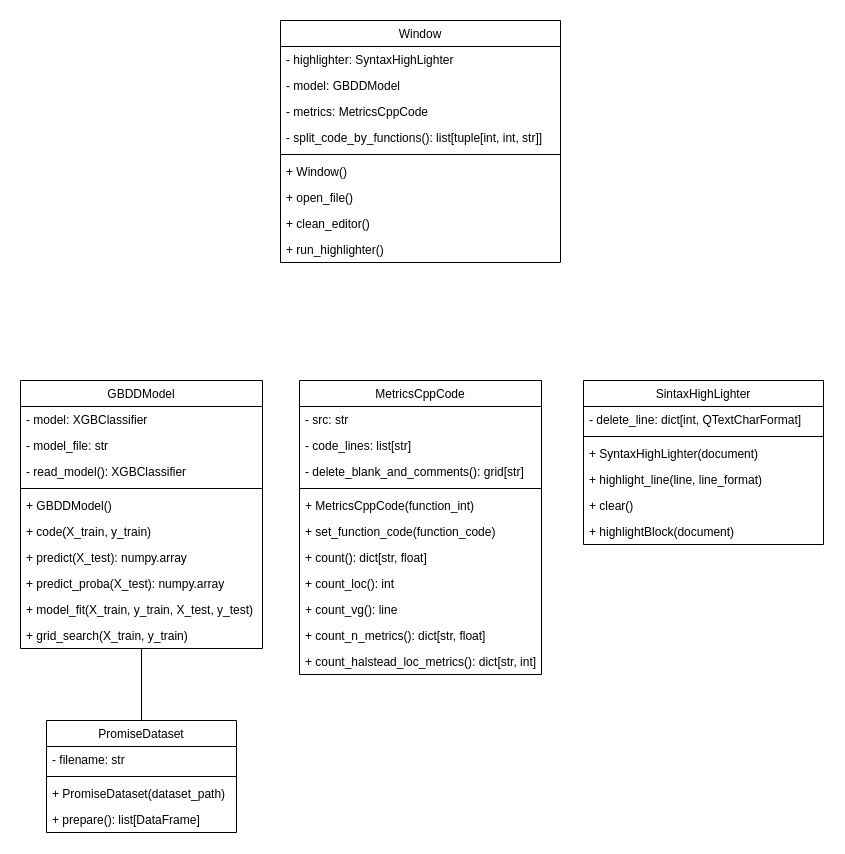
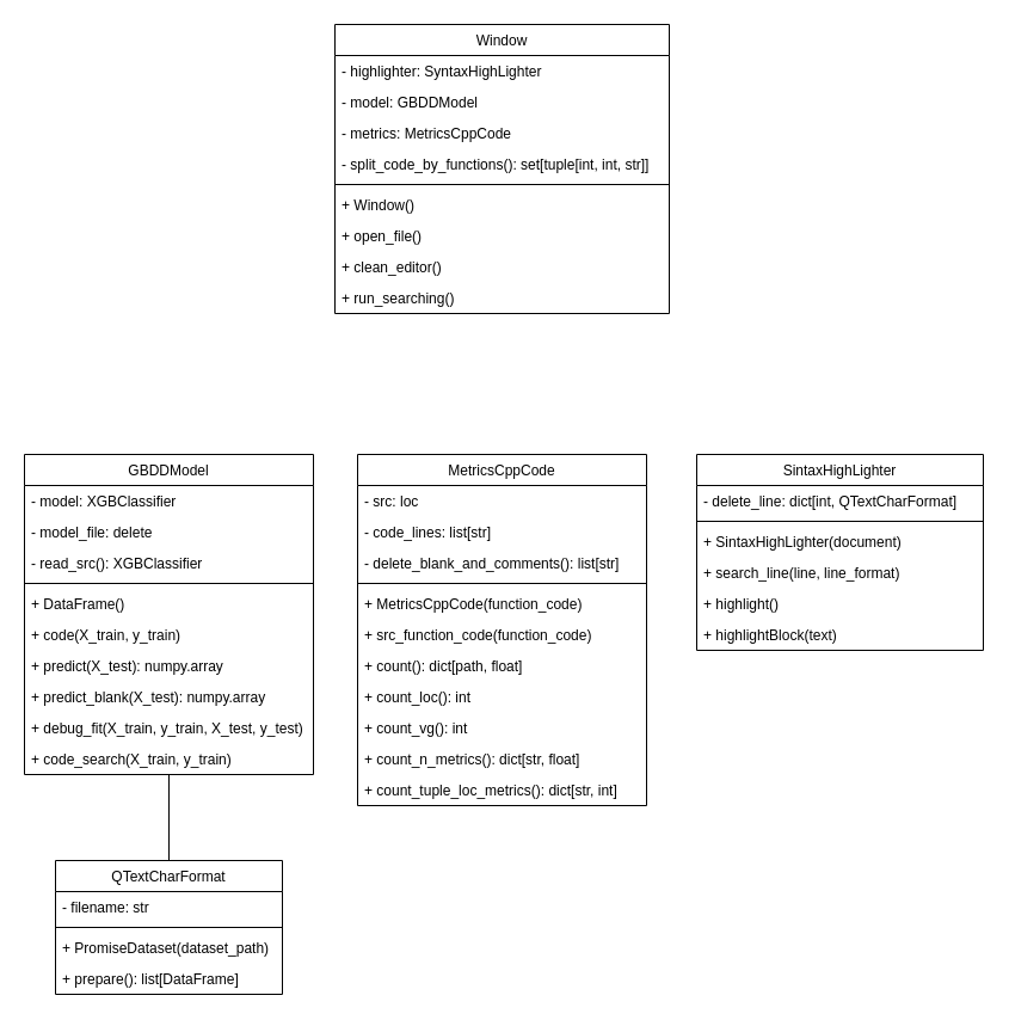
  <mxCell id="0" />
  <mxCell id="1" parent="0" />
  <mxCell id="2" value="GBDDModel" style="swimlane;fontStyle=0;align=center;verticalAlign=top;childLayout=stackLayout;horizontal=1;startSize=26;horizontalStack=0;resizeParent=1;resizeLast=0;collapsible=1;marginBottom=0;rounded=0;shadow=0;strokeWidth=1;" parent="1" vertex="1"><mxGeometry x="20" y="380" width="242" height="268" as="geometry"><mxRectangle x="550" y="140" width="160" height="26" as="alternateBounds" /></mxGeometry></mxCell>
  <mxCell id="3" value="- model: XGBClassifier" style="text;align=left;verticalAlign=top;spacingLeft=4;spacingRight=4;overflow=hidden;rotatable=0;points=[[0,0.5],[1,0.5]];portConstraint=eastwest;" parent="2" vertex="1"><mxGeometry y="26" width="242" height="26" as="geometry" /></mxCell>
- <mxCell id="4" value="- model_file: str" style="text;align=left;verticalAlign=top;spacingLeft=4;spacingRight=4;overflow=hidden;rotatable=0;points=[[0,0.5],[1,0.5]];portConstraint=eastwest;rounded=0;shadow=0;html=0;" parent="2" vertex="1"><mxGeometry y="52" width="242" height="26" as="geometry" /></mxCell>
- <mxCell id="5" value="- read_model(): XGBClassifier" style="text;align=left;verticalAlign=top;spacingLeft=4;spacingRight=4;overflow=hidden;rotatable=0;points=[[0,0.5],[1,0.5]];portConstraint=eastwest;rounded=0;shadow=0;html=0;" vertex="1" parent="2"><mxGeometry y="78" width="242" height="26" as="geometry" /></mxCell>
+ <mxCell id="4" value="- model_file: delete" style="text;align=left;verticalAlign=top;spacingLeft=4;spacingRight=4;overflow=hidden;rotatable=0;points=[[0,0.5],[1,0.5]];portConstraint=eastwest;rounded=0;shadow=0;html=0;" parent="2" vertex="1"><mxGeometry y="52" width="242" height="26" as="geometry" /></mxCell>
+ <mxCell id="5" value="- read_src(): XGBClassifier" style="text;align=left;verticalAlign=top;spacingLeft=4;spacingRight=4;overflow=hidden;rotatable=0;points=[[0,0.5],[1,0.5]];portConstraint=eastwest;rounded=0;shadow=0;html=0;" vertex="1" parent="2"><mxGeometry y="78" width="242" height="26" as="geometry" /></mxCell>
  <mxCell id="6" value="" style="line;html=1;strokeWidth=1;align=left;verticalAlign=middle;spacingTop=-1;spacingLeft=3;spacingRight=3;rotatable=0;labelPosition=right;points=[];portConstraint=eastwest;" parent="2" vertex="1"><mxGeometry y="104" width="242" height="8" as="geometry" /></mxCell>
- <mxCell id="7" value="+ GBDDModel()" style="text;align=left;verticalAlign=top;spacingLeft=4;spacingRight=4;overflow=hidden;rotatable=0;points=[[0,0.5],[1,0.5]];portConstraint=eastwest;" parent="2" vertex="1"><mxGeometry y="112" width="242" height="26" as="geometry" /></mxCell>
+ <mxCell id="7" value="+ DataFrame()" style="text;align=left;verticalAlign=top;spacingLeft=4;spacingRight=4;overflow=hidden;rotatable=0;points=[[0,0.5],[1,0.5]];portConstraint=eastwest;" parent="2" vertex="1"><mxGeometry y="112" width="242" height="26" as="geometry" /></mxCell>
  <mxCell id="8" value="+ code(X_train, y_train)" style="text;align=left;verticalAlign=top;spacingLeft=4;spacingRight=4;overflow=hidden;rotatable=0;points=[[0,0.5],[1,0.5]];portConstraint=eastwest;" vertex="1" parent="2"><mxGeometry y="138" width="242" height="26" as="geometry" /></mxCell>
  <mxCell id="9" value="+ predict(X_test): numpy.array" style="text;align=left;verticalAlign=top;spacingLeft=4;spacingRight=4;overflow=hidden;rotatable=0;points=[[0,0.5],[1,0.5]];portConstraint=eastwest;" parent="2" vertex="1"><mxGeometry y="164" width="242" height="26" as="geometry" /></mxCell>
- <mxCell id="10" value="+ predict_proba(X_test): numpy.array" style="text;align=left;verticalAlign=top;spacingLeft=4;spacingRight=4;overflow=hidden;rotatable=0;points=[[0,0.5],[1,0.5]];portConstraint=eastwest;" vertex="1" parent="2"><mxGeometry y="190" width="242" height="26" as="geometry" /></mxCell>
- <mxCell id="11" value="+ model_fit(X_train, y_train, X_test, y_test)" style="text;align=left;verticalAlign=top;spacingLeft=4;spacingRight=4;overflow=hidden;rotatable=0;points=[[0,0.5],[1,0.5]];portConstraint=eastwest;" vertex="1" parent="2"><mxGeometry y="216" width="242" height="26" as="geometry" /></mxCell>
- <mxCell id="12" value="+ grid_search(X_train, y_train)" style="text;align=left;verticalAlign=top;spacingLeft=4;spacingRight=4;overflow=hidden;rotatable=0;points=[[0,0.5],[1,0.5]];portConstraint=eastwest;" vertex="1" parent="2"><mxGeometry y="242" width="242" height="26" as="geometry" /></mxCell>
- <mxCell id="13" value="PromiseDataset" style="swimlane;fontStyle=0;align=center;verticalAlign=top;childLayout=stackLayout;horizontal=1;startSize=26;horizontalStack=0;resizeParent=1;resizeLast=0;collapsible=1;marginBottom=0;rounded=0;shadow=0;strokeWidth=1;" vertex="1" parent="1"><mxGeometry x="46" y="720" width="190" height="112" as="geometry"><mxRectangle x="550" y="140" width="160" height="26" as="alternateBounds" /></mxGeometry></mxCell>
+ <mxCell id="10" value="+ predict_blank(X_test): numpy.array" style="text;align=left;verticalAlign=top;spacingLeft=4;spacingRight=4;overflow=hidden;rotatable=0;points=[[0,0.5],[1,0.5]];portConstraint=eastwest;" vertex="1" parent="2"><mxGeometry y="190" width="242" height="26" as="geometry" /></mxCell>
+ <mxCell id="11" value="+ debug_fit(X_train, y_train, X_test, y_test)" style="text;align=left;verticalAlign=top;spacingLeft=4;spacingRight=4;overflow=hidden;rotatable=0;points=[[0,0.5],[1,0.5]];portConstraint=eastwest;" vertex="1" parent="2"><mxGeometry y="216" width="242" height="26" as="geometry" /></mxCell>
+ <mxCell id="12" value="+ code_search(X_train, y_train)" style="text;align=left;verticalAlign=top;spacingLeft=4;spacingRight=4;overflow=hidden;rotatable=0;points=[[0,0.5],[1,0.5]];portConstraint=eastwest;" vertex="1" parent="2"><mxGeometry y="242" width="242" height="26" as="geometry" /></mxCell>
+ <mxCell id="13" value="QTextCharFormat" style="swimlane;fontStyle=0;align=center;verticalAlign=top;childLayout=stackLayout;horizontal=1;startSize=26;horizontalStack=0;resizeParent=1;resizeLast=0;collapsible=1;marginBottom=0;rounded=0;shadow=0;strokeWidth=1;" vertex="1" parent="1"><mxGeometry x="46" y="720" width="190" height="112" as="geometry"><mxRectangle x="550" y="140" width="160" height="26" as="alternateBounds" /></mxGeometry></mxCell>
  <mxCell id="14" value="- filename: str" style="text;align=left;verticalAlign=top;spacingLeft=4;spacingRight=4;overflow=hidden;rotatable=0;points=[[0,0.5],[1,0.5]];portConstraint=eastwest;" vertex="1" parent="13"><mxGeometry y="26" width="190" height="26" as="geometry" /></mxCell>
  <mxCell id="15" value="" style="line;html=1;strokeWidth=1;align=left;verticalAlign=middle;spacingTop=-1;spacingLeft=3;spacingRight=3;rotatable=0;labelPosition=right;points=[];portConstraint=eastwest;" vertex="1" parent="13"><mxGeometry y="52" width="190" height="8" as="geometry" /></mxCell>
  <mxCell id="16" value="+ PromiseDataset(dataset_path)" style="text;align=left;verticalAlign=top;spacingLeft=4;spacingRight=4;overflow=hidden;rotatable=0;points=[[0,0.5],[1,0.5]];portConstraint=eastwest;" vertex="1" parent="13"><mxGeometry y="60" width="190" height="26" as="geometry" /></mxCell>
  <mxCell id="17" value="+ prepare(): list[DataFrame]" style="text;align=left;verticalAlign=top;spacingLeft=4;spacingRight=4;overflow=hidden;rotatable=0;points=[[0,0.5],[1,0.5]];portConstraint=eastwest;" vertex="1" parent="13"><mxGeometry y="86" width="190" height="26" as="geometry" /></mxCell>
  <mxCell id="18" value="MetricsCppCode" style="swimlane;fontStyle=0;align=center;verticalAlign=top;childLayout=stackLayout;horizontal=1;startSize=26;horizontalStack=0;resizeParent=1;resizeLast=0;collapsible=1;marginBottom=0;rounded=0;shadow=0;strokeWidth=1;" vertex="1" parent="1"><mxGeometry x="299" y="380" width="242" height="294" as="geometry"><mxRectangle x="550" y="140" width="160" height="26" as="alternateBounds" /></mxGeometry></mxCell>
- <mxCell id="19" value="- src: str" style="text;align=left;verticalAlign=top;spacingLeft=4;spacingRight=4;overflow=hidden;rotatable=0;points=[[0,0.5],[1,0.5]];portConstraint=eastwest;" vertex="1" parent="18"><mxGeometry y="26" width="242" height="26" as="geometry" /></mxCell>
+ <mxCell id="19" value="- src: loc" style="text;align=left;verticalAlign=top;spacingLeft=4;spacingRight=4;overflow=hidden;rotatable=0;points=[[0,0.5],[1,0.5]];portConstraint=eastwest;" vertex="1" parent="18"><mxGeometry y="26" width="242" height="26" as="geometry" /></mxCell>
  <mxCell id="20" value="- code_lines: list[str]" style="text;align=left;verticalAlign=top;spacingLeft=4;spacingRight=4;overflow=hidden;rotatable=0;points=[[0,0.5],[1,0.5]];portConstraint=eastwest;rounded=0;shadow=0;html=0;" vertex="1" parent="18"><mxGeometry y="52" width="242" height="26" as="geometry" /></mxCell>
- <mxCell id="21" value="- delete_blank_and_comments(): grid[str]" style="text;align=left;verticalAlign=top;spacingLeft=4;spacingRight=4;overflow=hidden;rotatable=0;points=[[0,0.5],[1,0.5]];portConstraint=eastwest;rounded=0;shadow=0;html=0;" vertex="1" parent="18"><mxGeometry y="78" width="242" height="26" as="geometry" /></mxCell>
+ <mxCell id="21" value="- delete_blank_and_comments(): list[str]" style="text;align=left;verticalAlign=top;spacingLeft=4;spacingRight=4;overflow=hidden;rotatable=0;points=[[0,0.5],[1,0.5]];portConstraint=eastwest;rounded=0;shadow=0;html=0;" vertex="1" parent="18"><mxGeometry y="78" width="242" height="26" as="geometry" /></mxCell>
  <mxCell id="22" value="" style="line;html=1;strokeWidth=1;align=left;verticalAlign=middle;spacingTop=-1;spacingLeft=3;spacingRight=3;rotatable=0;labelPosition=right;points=[];portConstraint=eastwest;" vertex="1" parent="18"><mxGeometry y="104" width="242" height="8" as="geometry" /></mxCell>
- <mxCell id="23" value="+ MetricsCppCode(function_int)" style="text;align=left;verticalAlign=top;spacingLeft=4;spacingRight=4;overflow=hidden;rotatable=0;points=[[0,0.5],[1,0.5]];portConstraint=eastwest;" vertex="1" parent="18"><mxGeometry y="112" width="242" height="26" as="geometry" /></mxCell>
- <mxCell id="24" value="+ set_function_code(function_code)" style="text;align=left;verticalAlign=top;spacingLeft=4;spacingRight=4;overflow=hidden;rotatable=0;points=[[0,0.5],[1,0.5]];portConstraint=eastwest;" vertex="1" parent="18"><mxGeometry y="138" width="242" height="26" as="geometry" /></mxCell>
- <mxCell id="25" value="+ count(): dict[str, float]" style="text;align=left;verticalAlign=top;spacingLeft=4;spacingRight=4;overflow=hidden;rotatable=0;points=[[0,0.5],[1,0.5]];portConstraint=eastwest;" vertex="1" parent="18"><mxGeometry y="164" width="242" height="26" as="geometry" /></mxCell>
+ <mxCell id="23" value="+ MetricsCppCode(function_code)" style="text;align=left;verticalAlign=top;spacingLeft=4;spacingRight=4;overflow=hidden;rotatable=0;points=[[0,0.5],[1,0.5]];portConstraint=eastwest;" vertex="1" parent="18"><mxGeometry y="112" width="242" height="26" as="geometry" /></mxCell>
+ <mxCell id="24" value="+ src_function_code(function_code)" style="text;align=left;verticalAlign=top;spacingLeft=4;spacingRight=4;overflow=hidden;rotatable=0;points=[[0,0.5],[1,0.5]];portConstraint=eastwest;" vertex="1" parent="18"><mxGeometry y="138" width="242" height="26" as="geometry" /></mxCell>
+ <mxCell id="25" value="+ count(): dict[path, float]" style="text;align=left;verticalAlign=top;spacingLeft=4;spacingRight=4;overflow=hidden;rotatable=0;points=[[0,0.5],[1,0.5]];portConstraint=eastwest;" vertex="1" parent="18"><mxGeometry y="164" width="242" height="26" as="geometry" /></mxCell>
  <mxCell id="26" value="+ count_loc(): int" style="text;align=left;verticalAlign=top;spacingLeft=4;spacingRight=4;overflow=hidden;rotatable=0;points=[[0,0.5],[1,0.5]];portConstraint=eastwest;" vertex="1" parent="18"><mxGeometry y="190" width="242" height="26" as="geometry" /></mxCell>
- <mxCell id="27" value="+ count_vg(): line" style="text;align=left;verticalAlign=top;spacingLeft=4;spacingRight=4;overflow=hidden;rotatable=0;points=[[0,0.5],[1,0.5]];portConstraint=eastwest;" vertex="1" parent="18"><mxGeometry y="216" width="242" height="26" as="geometry" /></mxCell>
+ <mxCell id="27" value="+ count_vg(): int" style="text;align=left;verticalAlign=top;spacingLeft=4;spacingRight=4;overflow=hidden;rotatable=0;points=[[0,0.5],[1,0.5]];portConstraint=eastwest;" vertex="1" parent="18"><mxGeometry y="216" width="242" height="26" as="geometry" /></mxCell>
  <mxCell id="28" value="+ count_n_metrics(): dict[str, float]" style="text;align=left;verticalAlign=top;spacingLeft=4;spacingRight=4;overflow=hidden;rotatable=0;points=[[0,0.5],[1,0.5]];portConstraint=eastwest;" vertex="1" parent="18"><mxGeometry y="242" width="242" height="26" as="geometry" /></mxCell>
- <mxCell id="29" value="+ count_halstead_loc_metrics(): dict[str, int]" style="text;align=left;verticalAlign=top;spacingLeft=4;spacingRight=4;overflow=hidden;rotatable=0;points=[[0,0.5],[1,0.5]];portConstraint=eastwest;" vertex="1" parent="18"><mxGeometry y="268" width="242" height="26" as="geometry" /></mxCell>
+ <mxCell id="29" value="+ count_tuple_loc_metrics(): dict[str, int]" style="text;align=left;verticalAlign=top;spacingLeft=4;spacingRight=4;overflow=hidden;rotatable=0;points=[[0,0.5],[1,0.5]];portConstraint=eastwest;" vertex="1" parent="18"><mxGeometry y="268" width="242" height="26" as="geometry" /></mxCell>
  <mxCell id="30" value="SintaxHighLighter" style="swimlane;fontStyle=0;align=center;verticalAlign=top;childLayout=stackLayout;horizontal=1;startSize=26;horizontalStack=0;resizeParent=1;resizeLast=0;collapsible=1;marginBottom=0;rounded=0;shadow=0;strokeWidth=1;" vertex="1" parent="1"><mxGeometry x="583" y="380" width="240" height="164" as="geometry"><mxRectangle x="550" y="140" width="160" height="26" as="alternateBounds" /></mxGeometry></mxCell>
  <mxCell id="31" value="- delete_line: dict[int, QTextCharFormat]" style="text;align=left;verticalAlign=top;spacingLeft=4;spacingRight=4;overflow=hidden;rotatable=0;points=[[0,0.5],[1,0.5]];portConstraint=eastwest;" vertex="1" parent="30"><mxGeometry y="26" width="240" height="26" as="geometry" /></mxCell>
  <mxCell id="32" value="" style="line;html=1;strokeWidth=1;align=left;verticalAlign=middle;spacingTop=-1;spacingLeft=3;spacingRight=3;rotatable=0;labelPosition=right;points=[];portConstraint=eastwest;" vertex="1" parent="30"><mxGeometry y="52" width="240" height="8" as="geometry" /></mxCell>
- <mxCell id="33" value="+ SyntaxHighLighter(document)" style="text;align=left;verticalAlign=top;spacingLeft=4;spacingRight=4;overflow=hidden;rotatable=0;points=[[0,0.5],[1,0.5]];portConstraint=eastwest;" vertex="1" parent="30"><mxGeometry y="60" width="240" height="26" as="geometry" /></mxCell>
- <mxCell id="34" value="+ highlight_line(line, line_format)" style="text;align=left;verticalAlign=top;spacingLeft=4;spacingRight=4;overflow=hidden;rotatable=0;points=[[0,0.5],[1,0.5]];portConstraint=eastwest;" vertex="1" parent="30"><mxGeometry y="86" width="240" height="26" as="geometry" /></mxCell>
- <mxCell id="35" value="+ clear()" style="text;align=left;verticalAlign=top;spacingLeft=4;spacingRight=4;overflow=hidden;rotatable=0;points=[[0,0.5],[1,0.5]];portConstraint=eastwest;" vertex="1" parent="30"><mxGeometry y="112" width="240" height="26" as="geometry" /></mxCell>
- <mxCell id="36" value="+ highlightBlock(document)" style="text;align=left;verticalAlign=top;spacingLeft=4;spacingRight=4;overflow=hidden;rotatable=0;points=[[0,0.5],[1,0.5]];portConstraint=eastwest;" vertex="1" parent="30"><mxGeometry y="138" width="240" height="26" as="geometry" /></mxCell>
+ <mxCell id="33" value="+ SintaxHighLighter(document)" style="text;align=left;verticalAlign=top;spacingLeft=4;spacingRight=4;overflow=hidden;rotatable=0;points=[[0,0.5],[1,0.5]];portConstraint=eastwest;" vertex="1" parent="30"><mxGeometry y="60" width="240" height="26" as="geometry" /></mxCell>
+ <mxCell id="34" value="+ search_line(line, line_format)" style="text;align=left;verticalAlign=top;spacingLeft=4;spacingRight=4;overflow=hidden;rotatable=0;points=[[0,0.5],[1,0.5]];portConstraint=eastwest;" vertex="1" parent="30"><mxGeometry y="86" width="240" height="26" as="geometry" /></mxCell>
+ <mxCell id="35" value="+ highlight()" style="text;align=left;verticalAlign=top;spacingLeft=4;spacingRight=4;overflow=hidden;rotatable=0;points=[[0,0.5],[1,0.5]];portConstraint=eastwest;" vertex="1" parent="30"><mxGeometry y="112" width="240" height="26" as="geometry" /></mxCell>
+ <mxCell id="36" value="+ highlightBlock(text)" style="text;align=left;verticalAlign=top;spacingLeft=4;spacingRight=4;overflow=hidden;rotatable=0;points=[[0,0.5],[1,0.5]];portConstraint=eastwest;" vertex="1" parent="30"><mxGeometry y="138" width="240" height="26" as="geometry" /></mxCell>
  <mxCell id="37" value="Window" style="swimlane;fontStyle=0;align=center;verticalAlign=top;childLayout=stackLayout;horizontal=1;startSize=26;horizontalStack=0;resizeParent=1;resizeLast=0;collapsible=1;marginBottom=0;rounded=0;shadow=0;strokeWidth=1;" vertex="1" parent="1"><mxGeometry x="280" y="20" width="280" height="242" as="geometry"><mxRectangle x="550" y="140" width="160" height="26" as="alternateBounds" /></mxGeometry></mxCell>
  <mxCell id="38" value="- highlighter: SyntaxHighLighter" style="text;align=left;verticalAlign=top;spacingLeft=4;spacingRight=4;overflow=hidden;rotatable=0;points=[[0,0.5],[1,0.5]];portConstraint=eastwest;" vertex="1" parent="37"><mxGeometry y="26" width="280" height="26" as="geometry" /></mxCell>
  <mxCell id="39" value="- model: GBDDModel" style="text;align=left;verticalAlign=top;spacingLeft=4;spacingRight=4;overflow=hidden;rotatable=0;points=[[0,0.5],[1,0.5]];portConstraint=eastwest;rounded=0;shadow=0;html=0;" vertex="1" parent="37"><mxGeometry y="52" width="280" height="26" as="geometry" /></mxCell>
  <mxCell id="40" value="- metrics: MetricsCppCode" style="text;align=left;verticalAlign=top;spacingLeft=4;spacingRight=4;overflow=hidden;rotatable=0;points=[[0,0.5],[1,0.5]];portConstraint=eastwest;rounded=0;shadow=0;html=0;" vertex="1" parent="37"><mxGeometry y="78" width="280" height="26" as="geometry" /></mxCell>
- <mxCell id="41" value="- split_code_by_functions(): list[tuple[int, int, str]]" style="text;align=left;verticalAlign=top;spacingLeft=4;spacingRight=4;overflow=hidden;rotatable=0;points=[[0,0.5],[1,0.5]];portConstraint=eastwest;rounded=0;shadow=0;html=0;" vertex="1" parent="37"><mxGeometry y="104" width="280" height="26" as="geometry" /></mxCell>
+ <mxCell id="41" value="- split_code_by_functions(): set[tuple[int, int, str]]" style="text;align=left;verticalAlign=top;spacingLeft=4;spacingRight=4;overflow=hidden;rotatable=0;points=[[0,0.5],[1,0.5]];portConstraint=eastwest;rounded=0;shadow=0;html=0;" vertex="1" parent="37"><mxGeometry y="104" width="280" height="26" as="geometry" /></mxCell>
  <mxCell id="42" value="" style="line;html=1;strokeWidth=1;align=left;verticalAlign=middle;spacingTop=-1;spacingLeft=3;spacingRight=3;rotatable=0;labelPosition=right;points=[];portConstraint=eastwest;" vertex="1" parent="37"><mxGeometry y="130" width="280" height="8" as="geometry" /></mxCell>
  <mxCell id="43" value="+ Window()" style="text;align=left;verticalAlign=top;spacingLeft=4;spacingRight=4;overflow=hidden;rotatable=0;points=[[0,0.5],[1,0.5]];portConstraint=eastwest;" vertex="1" parent="37"><mxGeometry y="138" width="280" height="26" as="geometry" /></mxCell>
  <mxCell id="44" value="+ open_file()" style="text;align=left;verticalAlign=top;spacingLeft=4;spacingRight=4;overflow=hidden;rotatable=0;points=[[0,0.5],[1,0.5]];portConstraint=eastwest;" vertex="1" parent="37"><mxGeometry y="164" width="280" height="26" as="geometry" /></mxCell>
  <mxCell id="45" value="+ clean_editor()" style="text;align=left;verticalAlign=top;spacingLeft=4;spacingRight=4;overflow=hidden;rotatable=0;points=[[0,0.5],[1,0.5]];portConstraint=eastwest;" vertex="1" parent="37"><mxGeometry y="190" width="280" height="26" as="geometry" /></mxCell>
- <mxCell id="46" value="+ run_highlighter()" style="text;align=left;verticalAlign=top;spacingLeft=4;spacingRight=4;overflow=hidden;rotatable=0;points=[[0,0.5],[1,0.5]];portConstraint=eastwest;" vertex="1" parent="37"><mxGeometry y="216" width="280" height="26" as="geometry" /></mxCell>
+ <mxCell id="46" value="+ run_searching()" style="text;align=left;verticalAlign=top;spacingLeft=4;spacingRight=4;overflow=hidden;rotatable=0;points=[[0,0.5],[1,0.5]];portConstraint=eastwest;" vertex="1" parent="37"><mxGeometry y="216" width="280" height="26" as="geometry" /></mxCell>
  <mxCell id="47" value="" style="endArrow=none;endFill=1;endSize=12;html=1;rounded=0;edgeStyle=orthogonalEdgeStyle;entryX=0.5;entryY=0;entryDx=0;entryDy=0;exitX=0.5;exitY=1;exitDx=0;exitDy=0;" edge="1" parent="1" source="2" target="13"><mxGeometry width="160" relative="1" as="geometry"><mxPoint x="83" y="690" as="sourcePoint" /><mxPoint x="128" y="650" as="targetPoint" /></mxGeometry></mxCell>
